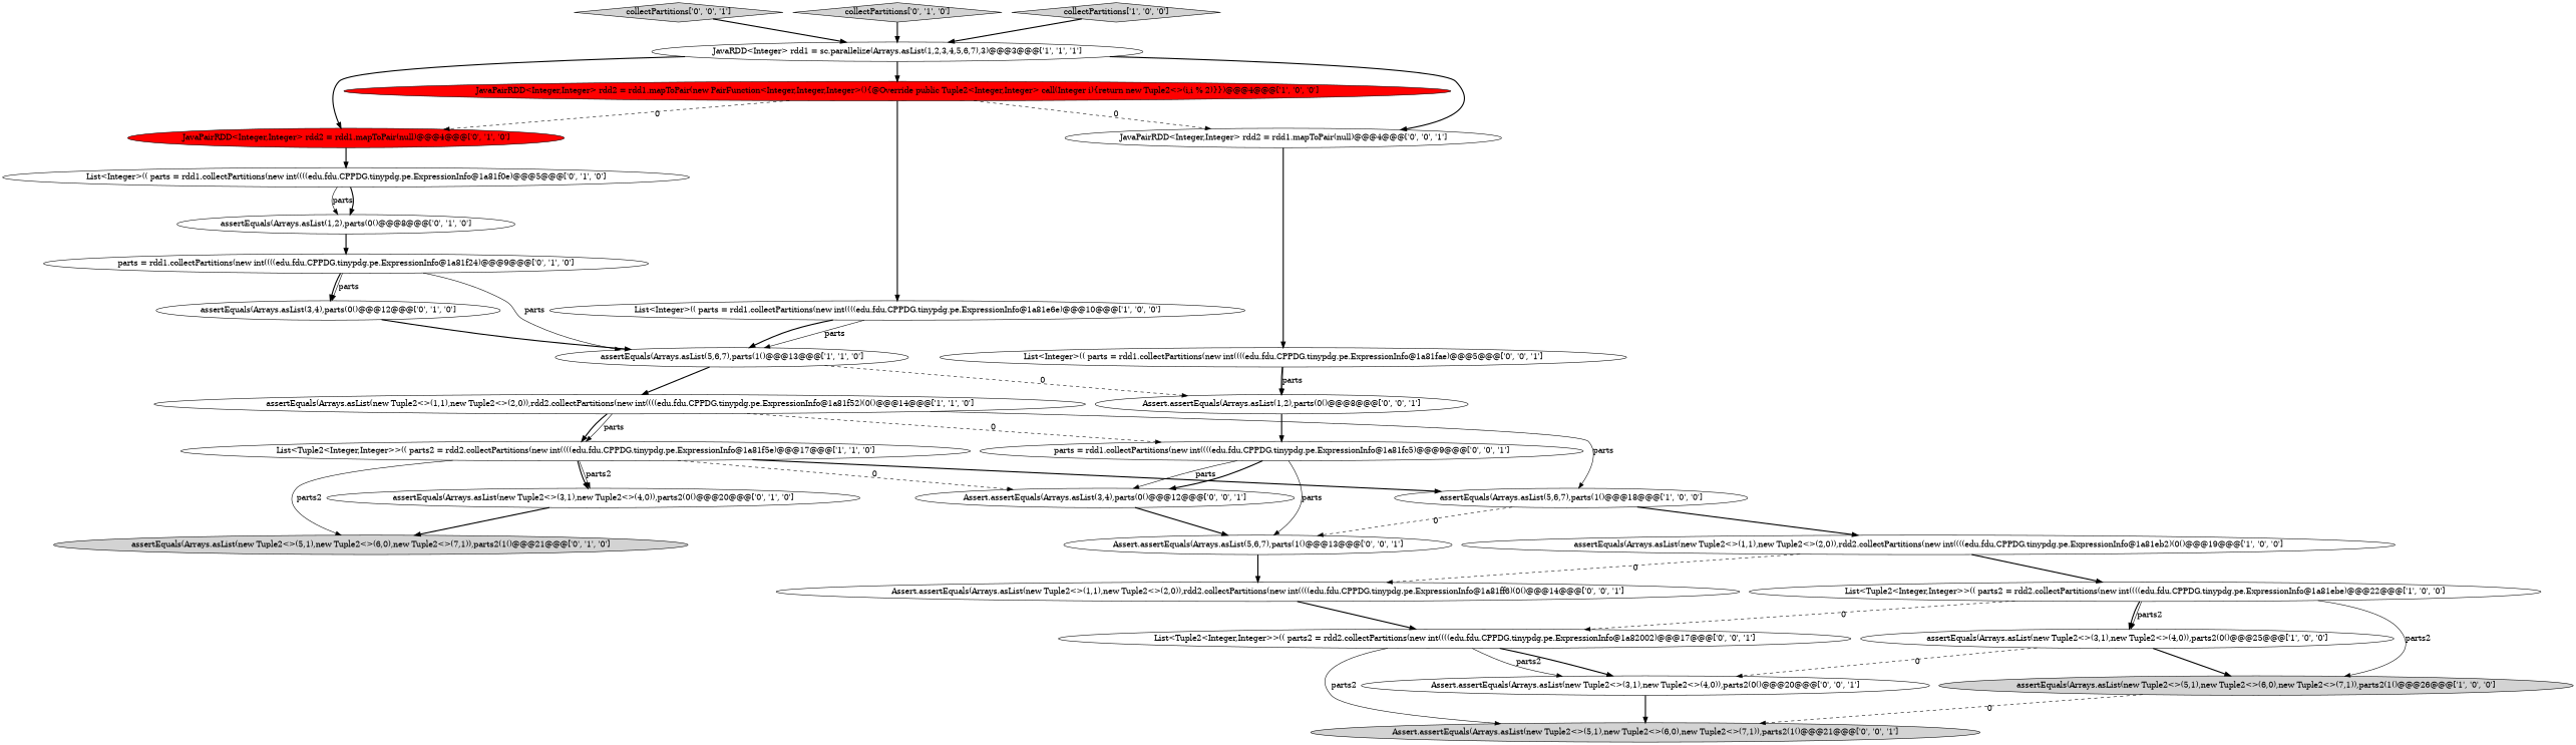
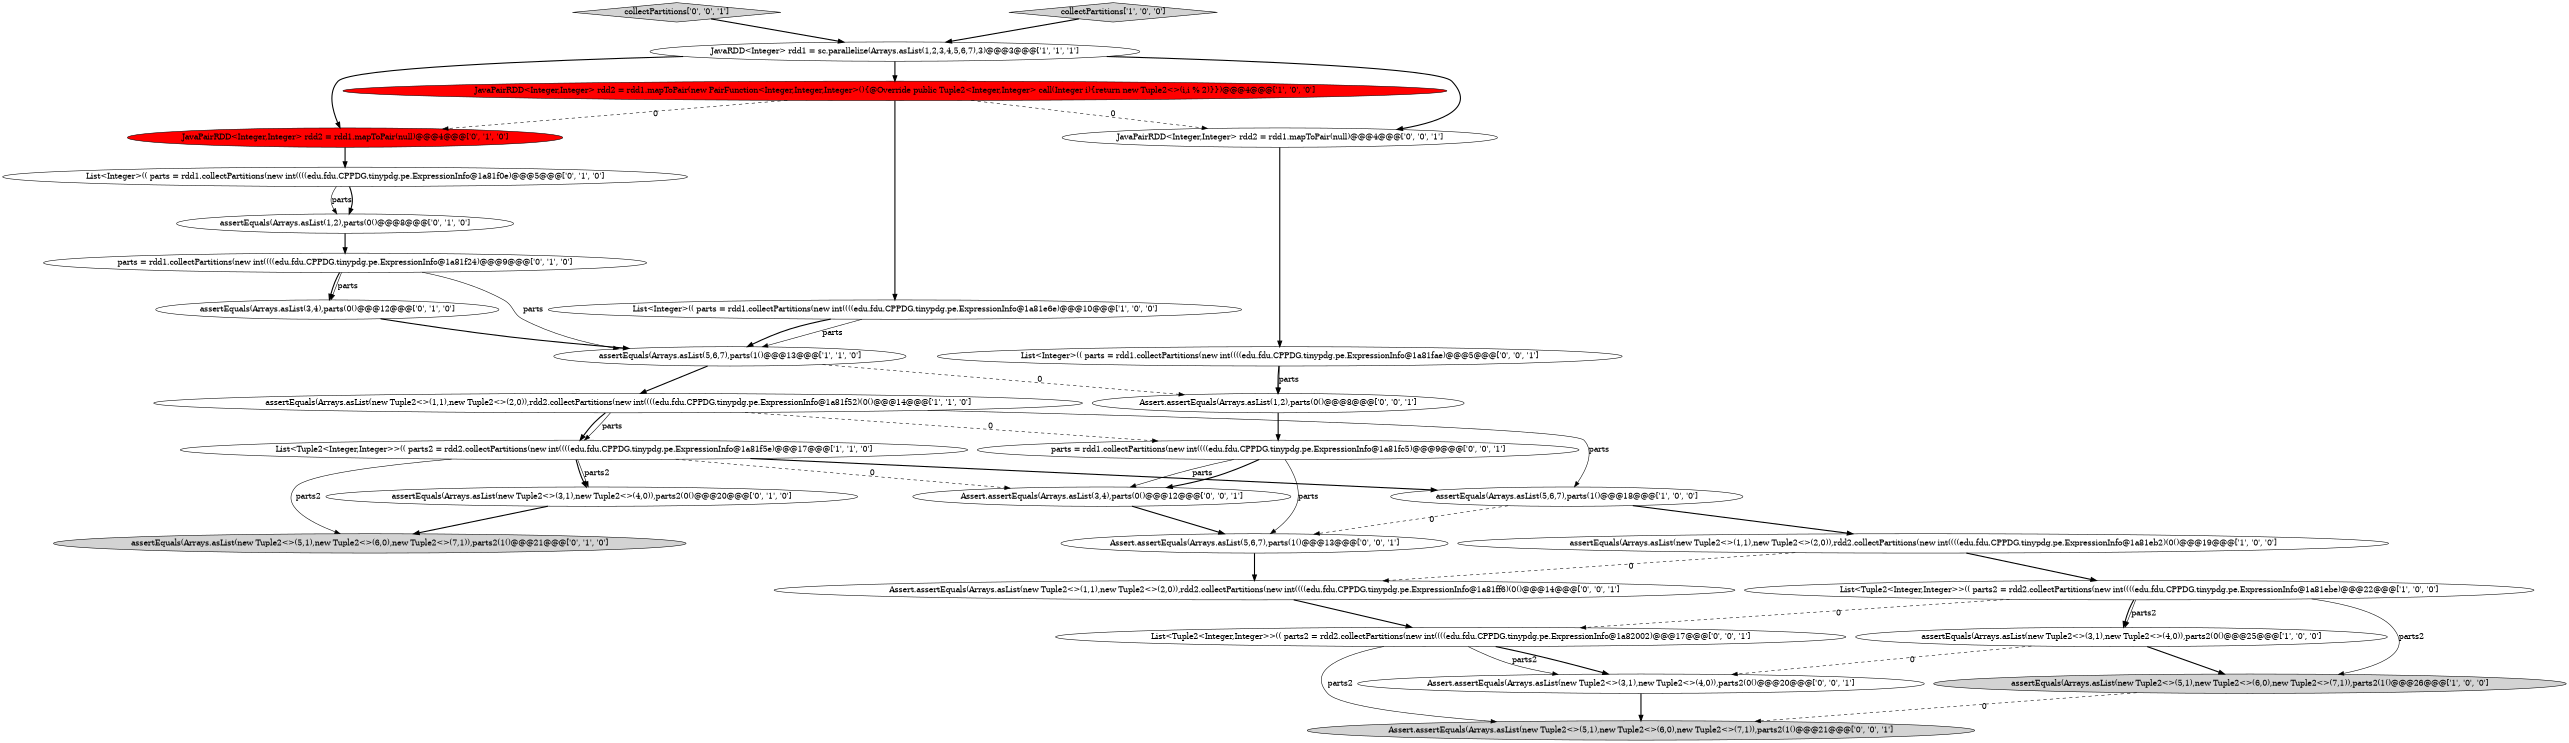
  digraph {
    node [fillcolor=white shape=ellipse style=filled]
    edge [style=bold]
    n1 [label="Assert.assertEquals(Arrays.asList(1,2),parts(0()@@@8@@@['0', '0', '1']"]
    n2 [label="parts = rdd1.collectPartitions(new int((((edu.fdu.CPPDG.tinypdg.pe.ExpressionInfo@1a81fc5)@@@9@@@['0', '0', '1']"]
    n3 [fillcolor=lightgray label="collectPartitions['0', '0', '1']" shape=diamond]
    n4 [label="JavaRDD<Integer> rdd1 = sc.parallelize(Arrays.asList(1,2,3,4,5,6,7),3)@@@3@@@['1', '1', '1']"]
    n5 [label="assertEquals(Arrays.asList(new Tuple2<>(3,1),new Tuple2<>(4,0)),parts2(0()@@@25@@@['1', '0', '0']"]
    n6 [fillcolor=lightgray label="assertEquals(Arrays.asList(new Tuple2<>(5,1),new Tuple2<>(6,0),new Tuple2<>(7,1)),parts2(1()@@@26@@@['1', '0', '0']"]
    n7 [label="Assert.assertEquals(Arrays.asList(new Tuple2<>(3,1),new Tuple2<>(4,0)),parts2(0()@@@20@@@['0', '0', '1']"]
    n8 [label="List<Tuple2<Integer,Integer>>(( parts2 = rdd2.collectPartitions(new int((((edu.fdu.CPPDG.tinypdg.pe.ExpressionInfo@1a81f5e)@@@17@@@['1', '1', '0']"]
    n9 [label="assertEquals(Arrays.asList(5,6,7),parts(1()@@@18@@@['1', '0', '0']"]
    n10 [label="Assert.assertEquals(Arrays.asList(3,4),parts(0()@@@12@@@['0', '0', '1']"]
    n11 [fillcolor=lightgray label="assertEquals(Arrays.asList(new Tuple2<>(5,1),new Tuple2<>(6,0),new Tuple2<>(7,1)),parts2(1()@@@21@@@['0', '1', '0']"]
    n12 [label="assertEquals(Arrays.asList(new Tuple2<>(3,1),new Tuple2<>(4,0)),parts2(0()@@@20@@@['0', '1', '0']"]
    n13 [label="Assert.assertEquals(Arrays.asList(new Tuple2<>(1,1),new Tuple2<>(2,0)),rdd2.collectPartitions(new int((((edu.fdu.CPPDG.tinypdg.pe.ExpressionInfo@1a81ff6)(0()@@@14@@@['0', '0', '1']"]
    n14 [label="List<Tuple2<Integer,Integer>>(( parts2 = rdd2.collectPartitions(new int((((edu.fdu.CPPDG.tinypdg.pe.ExpressionInfo@1a82002)@@@17@@@['0', '0', '1']"]
    n15 [label="List<Integer>(( parts = rdd1.collectPartitions(new int((((edu.fdu.CPPDG.tinypdg.pe.ExpressionInfo@1a81fae)@@@5@@@['0', '0', '1']"]
    n16 [fillcolor=lightgray label="Assert.assertEquals(Arrays.asList(new Tuple2<>(5,1),new Tuple2<>(6,0),new Tuple2<>(7,1)),parts2(1()@@@21@@@['0', '0', '1']"]
    n17 [label="assertEquals(Arrays.asList(5,6,7),parts(1()@@@13@@@['1', '1', '0']"]
    n18 [label="assertEquals(Arrays.asList(new Tuple2<>(1,1),new Tuple2<>(2,0)),rdd2.collectPartitions(new int((((edu.fdu.CPPDG.tinypdg.pe.ExpressionInfo@1a81f52)(0()@@@14@@@['1', '1', '0']"]
    n19 [fillcolor=red label="JavaPairRDD<Integer,Integer> rdd2 = rdd1.mapToPair(null)@@@4@@@['0', '1', '0']"]
    n20 [label="List<Integer>(( parts = rdd1.collectPartitions(new int((((edu.fdu.CPPDG.tinypdg.pe.ExpressionInfo@1a81f0e)@@@5@@@['0', '1', '0']"]
    n21 [label="assertEquals(Arrays.asList(1,2),parts(0()@@@8@@@['0', '1', '0']"]
    n22 [label="assertEquals(Arrays.asList(3,4),parts(0()@@@12@@@['0', '1', '0']"]
    n23 [label="Assert.assertEquals(Arrays.asList(5,6,7),parts(1()@@@13@@@['0', '0', '1']"]
    n24 [label="assertEquals(Arrays.asList(new Tuple2<>(1,1),new Tuple2<>(2,0)),rdd2.collectPartitions(new int((((edu.fdu.CPPDG.tinypdg.pe.ExpressionInfo@1a81eb2)(0()@@@19@@@['1', '0', '0']"]
    n25 [label="List<Integer>(( parts = rdd1.collectPartitions(new int((((edu.fdu.CPPDG.tinypdg.pe.ExpressionInfo@1a81e6e)@@@10@@@['1', '0', '0']"]
    n26 [label="parts = rdd1.collectPartitions(new int((((edu.fdu.CPPDG.tinypdg.pe.ExpressionInfo@1a81f24)@@@9@@@['0', '1', '0']"]
-   n27 [fillcolor=lightgray label="collectPartitions['0', '1', '0']" shape=diamond]
    n28 [label="List<Tuple2<Integer,Integer>>(( parts2 = rdd2.collectPartitions(new int((((edu.fdu.CPPDG.tinypdg.pe.ExpressionInfo@1a81ebe)@@@22@@@['1', '0', '0']"]
    n29 [fillcolor=lightgray label="collectPartitions['1', '0', '0']" shape=diamond]
    n30 [label="JavaPairRDD<Integer,Integer> rdd2 = rdd1.mapToPair(null)@@@4@@@['0', '0', '1']"]
    n31 [fillcolor=red label="JavaPairRDD<Integer,Integer> rdd2 = rdd1.mapToPair(new PairFunction<Integer,Integer,Integer>(){@Override public Tuple2<Integer,Integer> call(Integer i){return new Tuple2<>(i,i % 2)}})@@@4@@@['1', '0', '0']"]
    n1 -> n2
    n2 -> n10 [label=parts style=solid]
    n2 -> n10
    n2 -> n23 [label=parts style=solid]
    n3 -> n4
    n4 -> n19
    n4 -> n30
    n4 -> n31
    n5 -> n6
    n5 -> n7 [label=0 style=dashed]
    n6 -> n16 [label=0 style=dashed]
    n7 -> n16
    n8 -> n9
    n8 -> n10 [label=0 style=dashed]
    n8 -> n11 [label=parts2 style=solid]
    n8 -> n12
    n8 -> n12 [label=parts2 style=solid]
    n9 -> n23 [label=0 style=dashed]
    n9 -> n24
    n10 -> n23
    n12 -> n11
    n13 -> n14
    n14 -> n7
    n14 -> n7 [label=parts2 style=solid]
    n14 -> n16 [label=parts2 style=solid]
    n15 -> n1
    n15 -> n1 [label=parts style=solid]
    n17 -> n1 [label=0 style=dashed]
    n17 -> n18
    n18 -> n2 [label=0 style=dashed]
    n18 -> n8 [label=parts style=solid]
    n18 -> n8
    n18 -> n9 [label=parts style=solid]
    n19 -> n20
    n20 -> n21 [label=parts style=solid]
    n20 -> n21
    n21 -> n26
    n22 -> n17
    n23 -> n13
    n24 -> n13 [label=0 style=dashed]
    n24 -> n28
    n25 -> n17
    n25 -> n17 [label=parts style=solid]
    n26 -> n17 [label=parts style=solid]
    n26 -> n22
    n26 -> n22 [label=parts style=solid]
-   n27 -> n4
    n28 -> n5 [label=parts2 style=solid]
    n28 -> n5
    n28 -> n6 [label=parts2 style=solid]
    n28 -> n14 [label=0 style=dashed]
    n29 -> n4
    n30 -> n15
    n31 -> n19 [label=0 style=dashed]
    n31 -> n25
    n31 -> n30 [label=0 style=dashed]
  }
